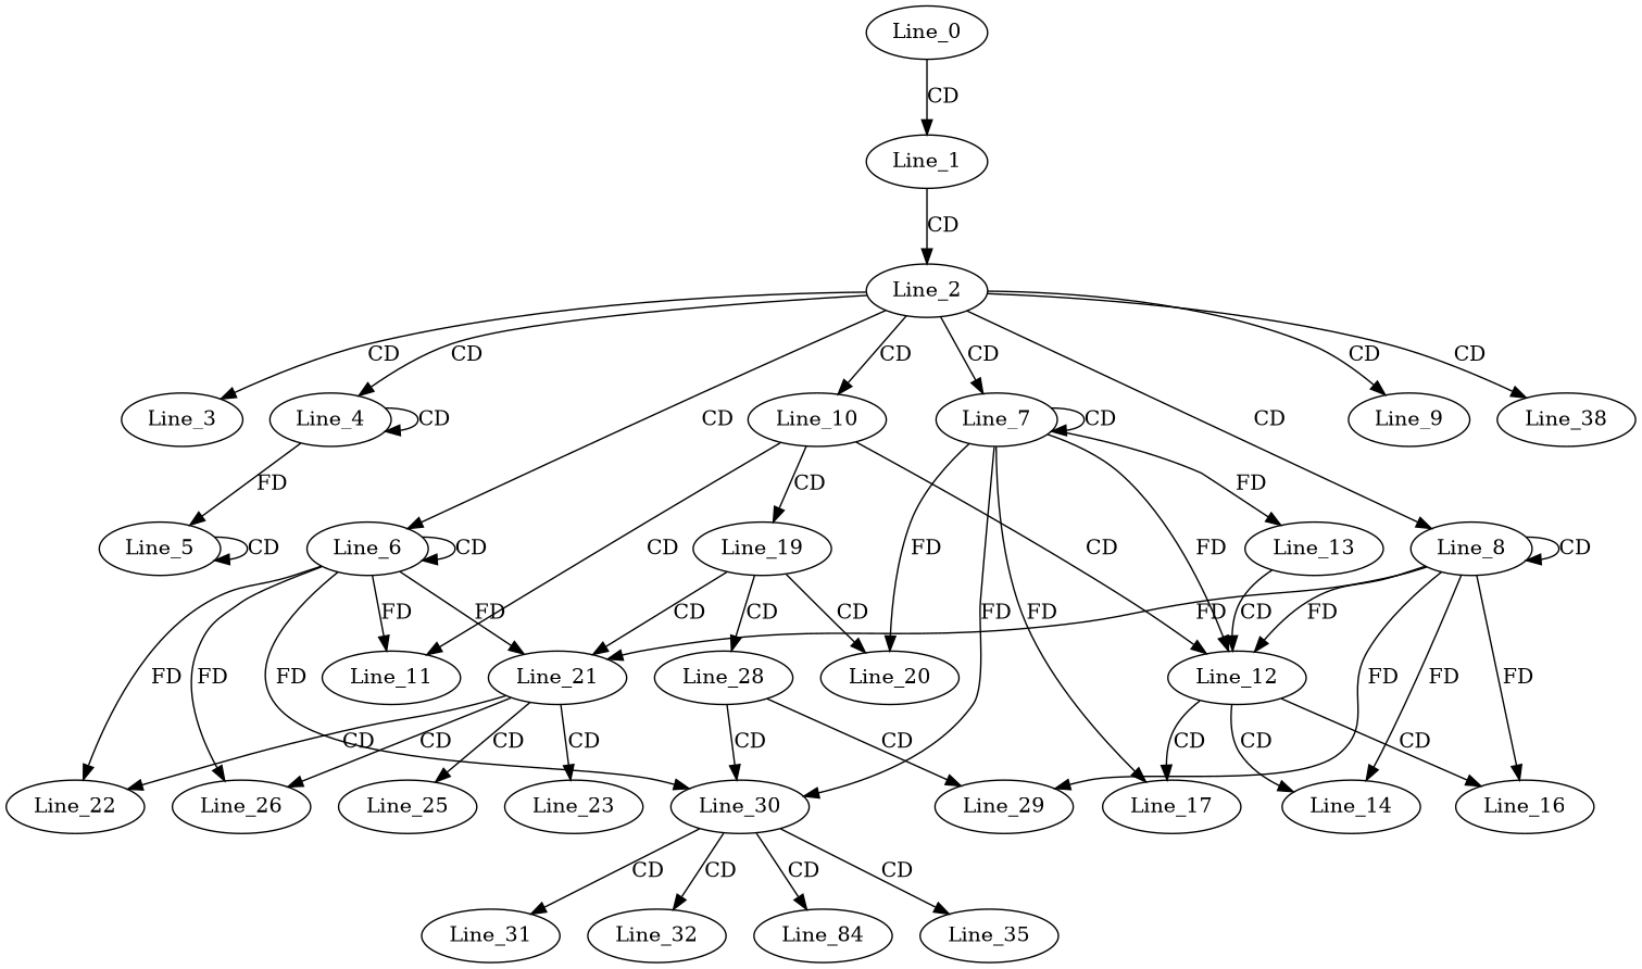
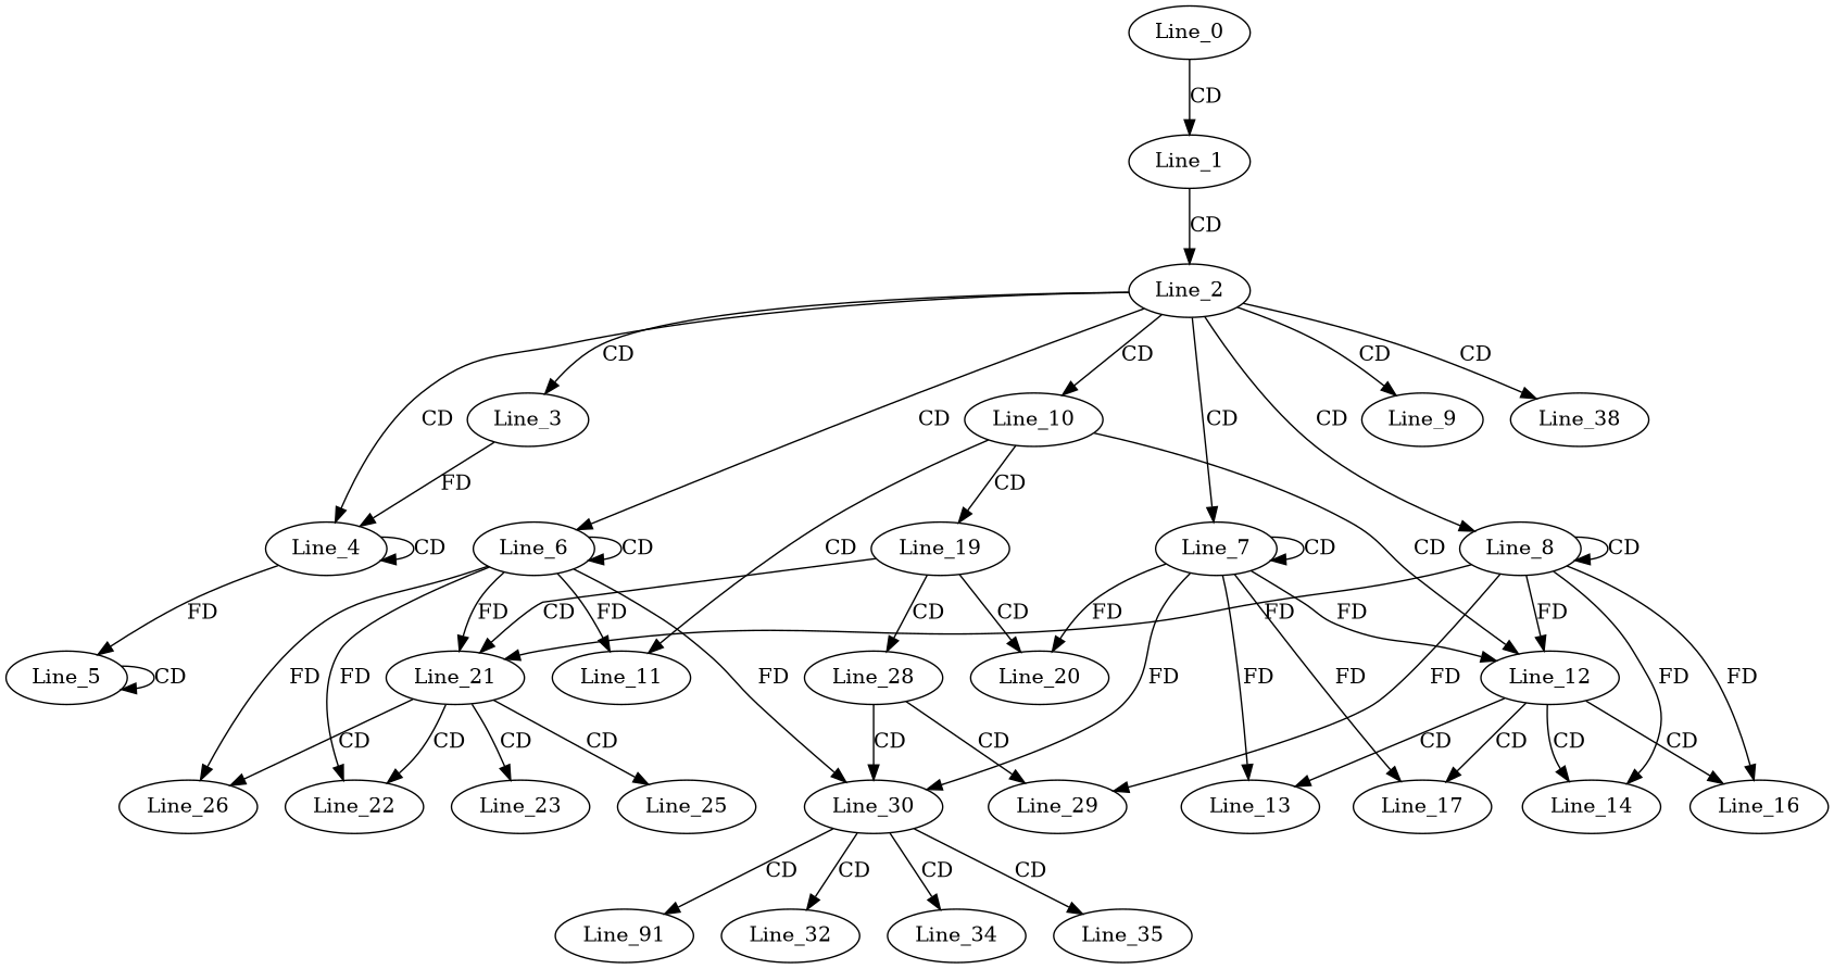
  digraph {
    Line_0
    Line_1
    Line_2
    Line_3
    Line_4
    Line_6
    Line_7
    Line_8
    Line_9
    Line_10
    Line_38
    Line_5
    Line_11
    Line_21
    Line_22
    Line_26
    Line_30
    Line_12
    Line_13
    Line_17
    Line_20
    Line_14
    Line_16
    Line_29
    Line_19
    Line_23
    Line_25
-   Line_31
+   Line_31 [label=Line_91]
    Line_32
-   Line_34 [label=Line_84]
+   Line_34
    Line_35
    Line_28
    Line_0 -> Line_1 [label=CD]
    Line_1 -> Line_2 [label=CD]
    Line_2 -> Line_3 [label=CD]
    Line_2 -> Line_4 [label=CD]
    Line_2 -> Line_6 [label=CD]
    Line_2 -> Line_7 [label=CD]
    Line_2 -> Line_8 [label=CD]
    Line_2 -> Line_9 [label=CD]
    Line_2 -> Line_10 [label=CD]
    Line_2 -> Line_38 [label=CD]
+   Line_3 -> Line_4 [label=FD]
    Line_4 -> Line_4 [label=CD]
    Line_4 -> Line_5 [label=FD]
    Line_6 -> Line_6 [label=CD]
    Line_6 -> Line_11 [label=FD]
    Line_6 -> Line_21 [label=FD]
    Line_6 -> Line_22 [label=FD]
    Line_6 -> Line_26 [label=FD]
    Line_6 -> Line_30 [label=FD]
    Line_7 -> Line_7 [label=CD]
    Line_7 -> Line_30 [label=FD]
    Line_7 -> Line_12 [label=FD]
    Line_7 -> Line_13 [label=FD]
    Line_7 -> Line_17 [label=FD]
    Line_7 -> Line_20 [label=FD]
    Line_8 -> Line_8 [label=CD]
    Line_8 -> Line_21 [label=FD]
    Line_8 -> Line_12 [label=FD]
    Line_8 -> Line_14 [label=FD]
    Line_8 -> Line_16 [label=FD]
    Line_8 -> Line_29 [label=FD]
    Line_10 -> Line_11 [label=CD]
    Line_10 -> Line_12 [label=CD]
    Line_10 -> Line_19 [label=CD]
    Line_5 -> Line_5 [label=CD]
    Line_21 -> Line_22 [label=CD]
    Line_21 -> Line_26 [label=CD]
    Line_21 -> Line_23 [label=CD]
    Line_21 -> Line_25 [label=CD]
    Line_30 -> Line_31 [label=CD]
    Line_30 -> Line_32 [label=CD]
    Line_30 -> Line_34 [label=CD]
    Line_30 -> Line_35 [label=CD]
-   Line_13 -> Line_12 [label=CD]
+   Line_12 -> Line_13 [label=CD]
    Line_12 -> Line_17 [label=CD]
    Line_12 -> Line_14 [label=CD]
    Line_12 -> Line_16 [label=CD]
    Line_19 -> Line_21 [label=CD]
    Line_19 -> Line_20 [label=CD]
    Line_19 -> Line_28 [label=CD]
    Line_28 -> Line_30 [label=CD]
    Line_28 -> Line_29 [label=CD]
  }
